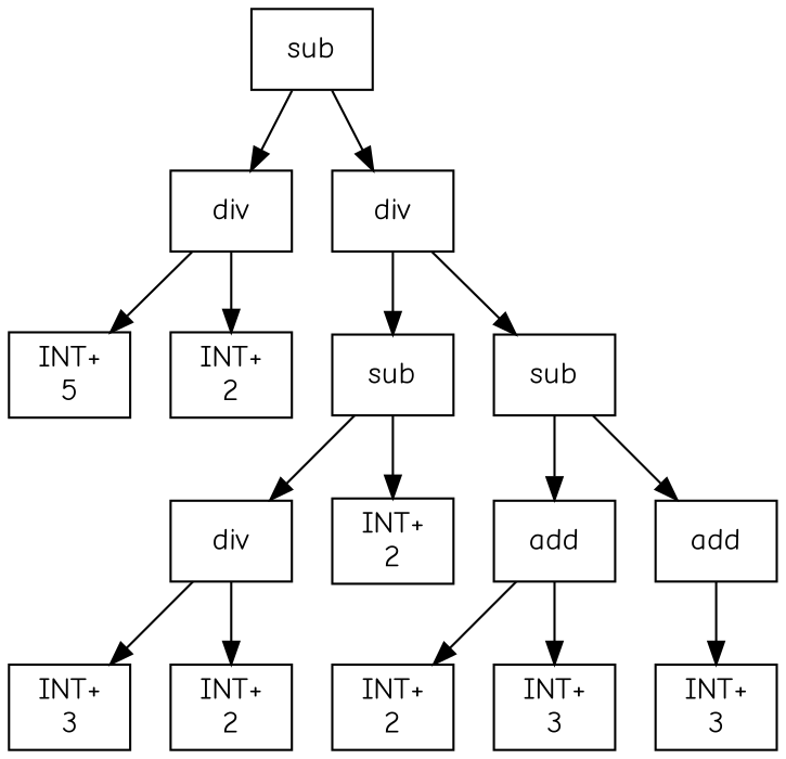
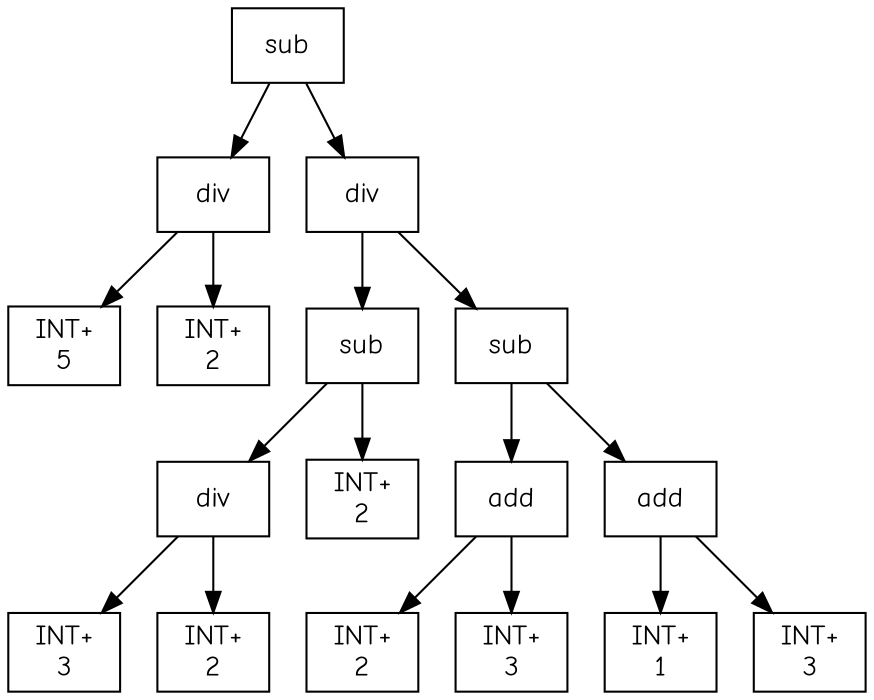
  digraph {
    fontname="Comic Neue"
    node [shape=box fontname="Comic Neue"]
    edge [fontname="Comic Neue"]
    n1 [label=sub]
    n2 [label=div]
    n3 [label=div]
    n4 [label="INT+\n5"]
    n5 [label="INT+\n2"]
    n6 [label=sub]
    n7 [label=sub]
    n8 [label=div]
    n9 [label="INT+\n2"]
    n10 [label="INT+\n3"]
    n11 [label="INT+\n2"]
    n12 [label=add]
    n13 [label=add]
    n14 [label="INT+\n2"]
    n15 [label="INT+\n3"]
+   n16 [label="INT+\n1"]
    n17 [label="INT+\n3"]
    n1 -> n2
    n1 -> n3
    n2 -> n4
    n2 -> n5
    n3 -> n6
    n3 -> n7
    n6 -> n8
    n6 -> n9
    n7 -> n12
    n7 -> n13
    n8 -> n10
    n8 -> n11
    n12 -> n14
    n12 -> n15
+   n13 -> n16
    n13 -> n17
  }
